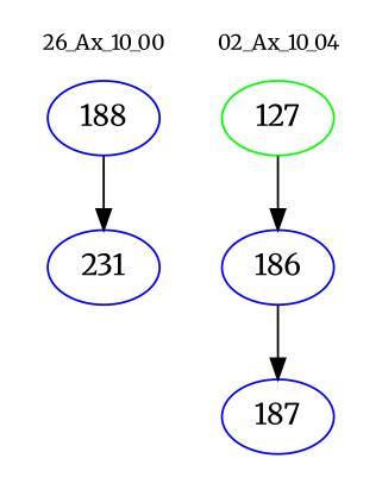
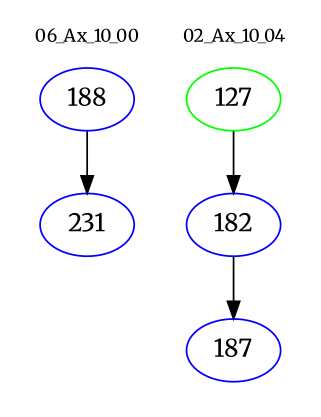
  digraph {
    fontname=Merriweather
    node [color=blue fontname=Merriweather]
    edge [color=black fontname=Merriweather]
    n1 [label=188]
    n2 [label=231]
    n3 [color=green label=127]
-   n4 [label=186]
+   n4 [label=182]
    n5 [label=187]
    subgraph cluster_1 {
      color=white
      fontsize=10
-     label="26_Ax_10_00"
+     label="06_Ax_10_00"
      n1
      n2
    }
    subgraph cluster_2 {
      color=white
      fontsize=10
      label="02_Ax_10_04"
      n3
      n4
      n5
    }
    n1 -> n2
    n3 -> n4
    n4 -> n5
  }
